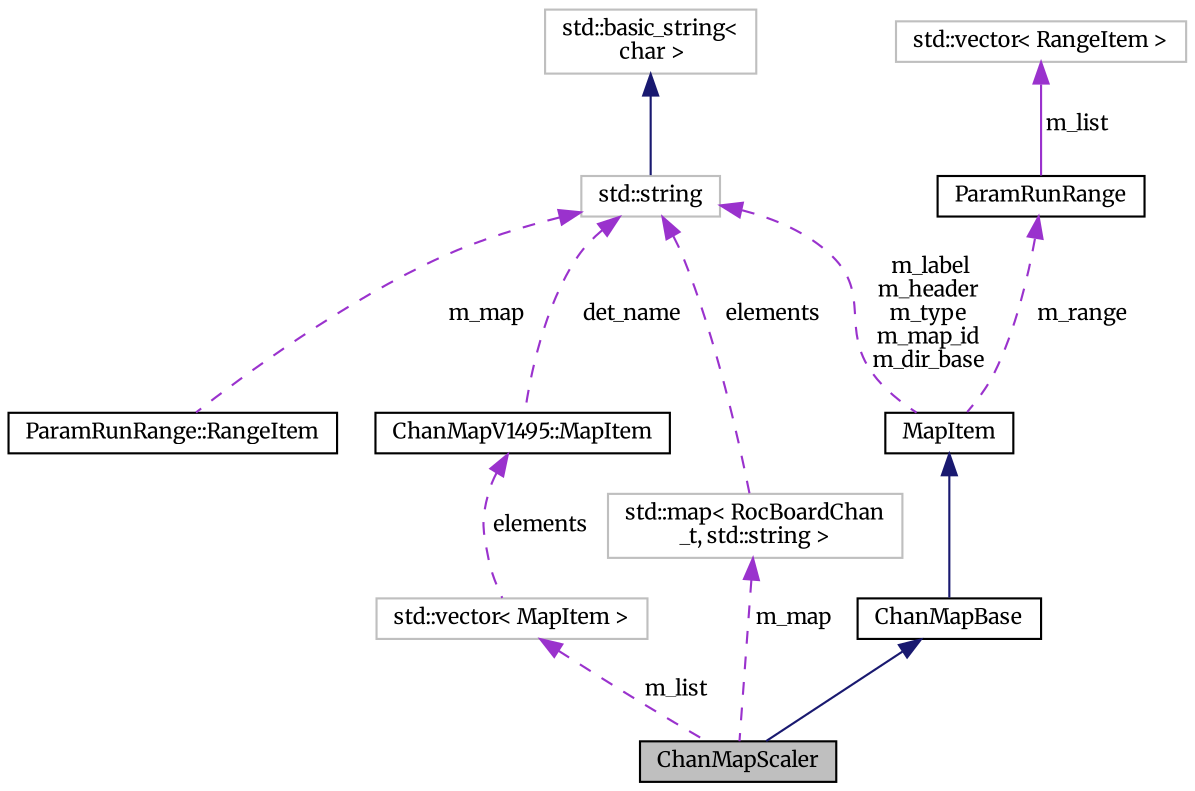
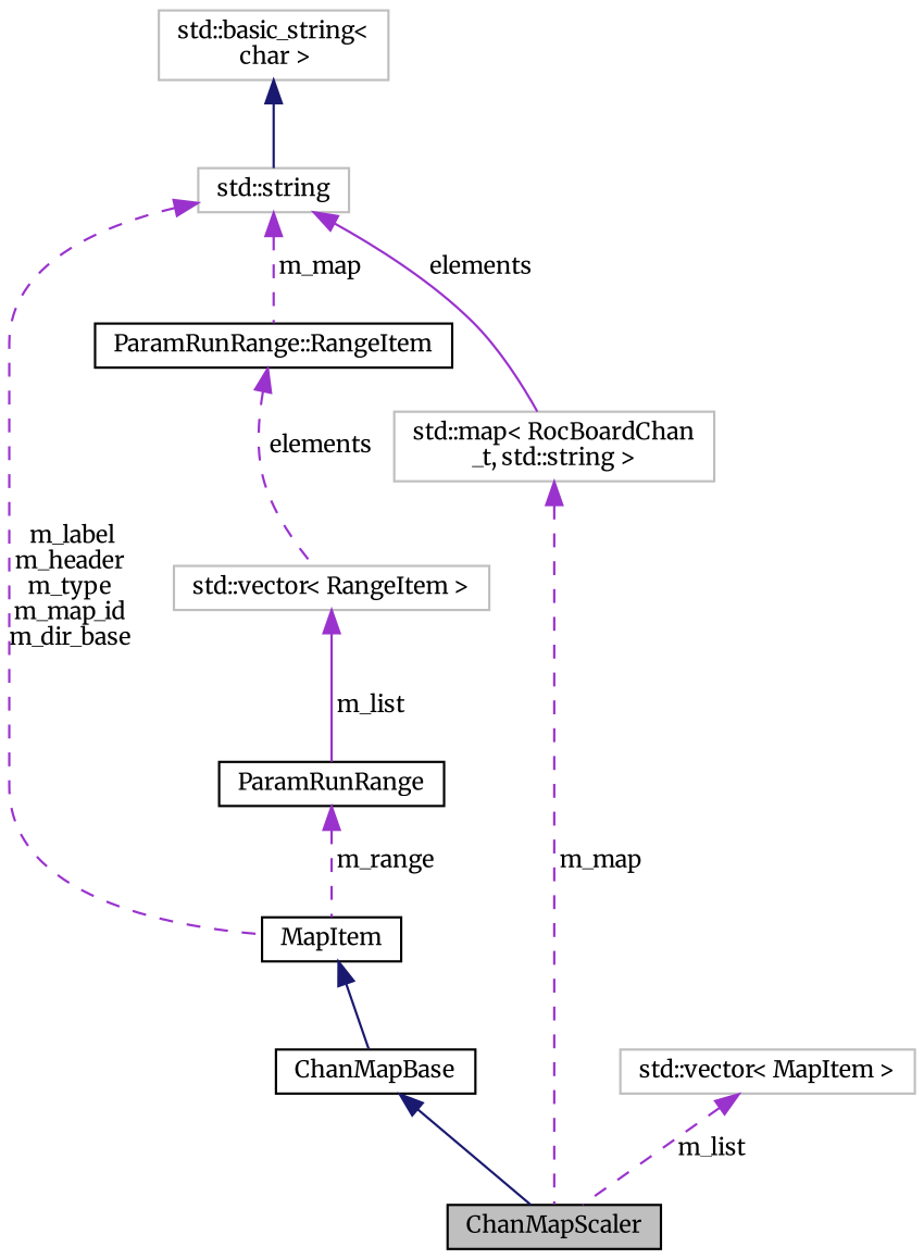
  digraph {
    fontname=Merriweather
    node [color=black fontname=Merriweather fontsize=10 shape=record]
    edge [color=darkorchid3 dir=back fontname=Merriweather fontsize=10 labelfontname=FreeSans labelfontsize=10 style=dashed]
    n1 [fillcolor=grey75 fontcolor=black height=0.2 label=ChanMapScaler style=filled width=0.4]
    n2 [height=0.2 label=ChanMapBase width=0.4]
    n3 [height=0.2 label=MapItem width=0.4]
    n4 [color=grey75 height=0.2 label="std::string" width=0.4]
    n5 [height=0.2 label="ParamRunRange::RangeItem" width=0.4]
-   n6 [height=0.2 label="ChanMapV1495::MapItem" width=0.4]
    n7 [color=grey75 height=0.2 label="std::map\< RocBoardChan\l_t, std::string \>" width=0.4]
    n8 [color=grey75 height=0.2 label="std::vector\< RangeItem \>" width=0.4]
    n9 [color=grey75 height=0.2 label="std::vector\< MapItem \>" width=0.4]
    n10 [color=grey75 height=0.2 label="std::basic_string\<\l char \>" width=0.4]
    n11 [height=0.2 label=ParamRunRange width=0.4]
    n2 -> n1 [color=midnightblue style=solid]
    n3 -> n2 [color=midnightblue style=solid]
    n4 -> n3 [label=" m_label\nm_header\nm_type\nm_map_id\nm_dir_base"]
    n4 -> n5 [label=" m_map"]
-   n4 -> n6 [label=" det_name"]
-   n4 -> n7 [label=" elements"]
-   n6 -> n9 [label=" elements"]
+   n4 -> n7 [label=" elements" style=solid]
+   n5 -> n8 [label=" elements"]
    n7 -> n1 [label=" m_map"]
    n8 -> n11 [label=" m_list" style=solid]
    n9 -> n1 [label=" m_list"]
    n10 -> n4 [color=midnightblue style=solid]
    n11 -> n3 [label=" m_range"]
  }
